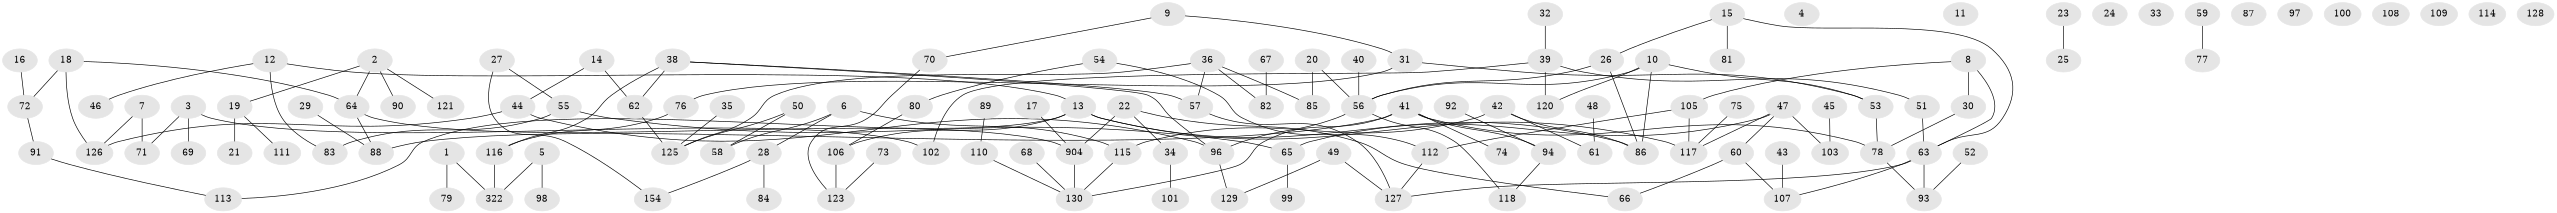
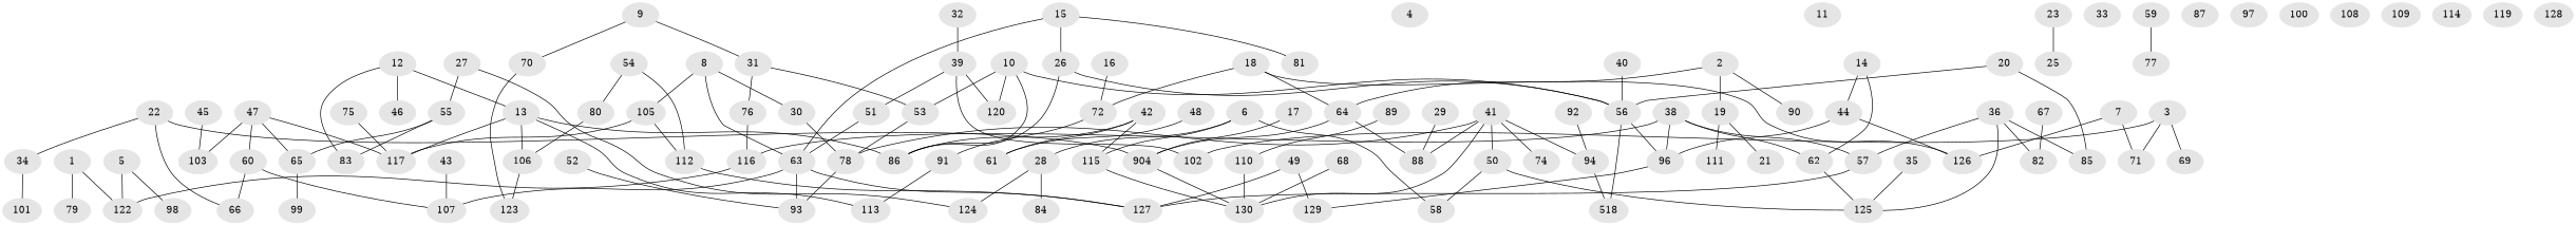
  graph {
    node [color=gray90 style=filled]
    1
    79
-   122 [label=322]
+   122
    2
    19
    64
    90
-   121
    21
    111
    n11 [label=904]
    88
    3
    69
    71
    102
    4
    5
    98
    6
    28
    58
    115
-   124 [label=154]
+   124
    84
    130
    7
    126
    8
    30
    63
    105
    78
    107
    127
    93
    117
    112
    9
    31
    70
    53
    76
    123
    10
    56
    86
    120
    96
-   118
+   118 [label=518]
    11
    12
    13
    46
    83
    106
    113
    14
    44
    62
    125
    15
    26
    81
    16
    72
    91
    17
    18
    20
    85
    22
    34
    66
    101
    23
    25
-   24
    27
    55
    65
    29
    116
    32
    39
    51
    33
    35
    36
    57
    82
    38
    129
    40
    41
    50
    74
    94
    42
    61
    43
    45
    103
    47
    60
    99
    48
    49
    52
    54
    80
    59
    77
    67
    68
-   73
    75
    87
    89
    110
    92
    97
    100
    108
    109
    114
+   119
    128
    1 -- 79
    1 -- 122
    2 -- 19
    2 -- 64
    2 -- 90
-   2 -- 121
    19 -- 21
    19 -- 111
    64 -- n11
    64 -- 88
    n11 -- 130
    3 -- 69
    3 -- 71
    3 -- 102
    5 -- 122
    5 -- 98
    6 -- 28
    6 -- 58
    6 -- 115
    28 -- 124
    28 -- 84
    115 -- 130
    7 -- 71
    7 -- 126
    8 -- 30
    8 -- 63
    8 -- 105
    30 -- 78
    63 -- 107
    63 -- 127
    63 -- 93
    105 -- 117
    105 -- 112
    78 -- 93
    112 -- 127
    9 -- 31
    9 -- 70
    31 -- 53
    31 -- 76
    70 -- 123
    53 -- 78
    76 -- 116
    10 -- 53
    10 -- 56
    10 -- 86
    10 -- 120
    56 -- 96
    56 -- 118
    96 -- 129
    12 -- 13
    12 -- 46
    12 -- 83
    13 -- 117
    13 -- 86
    13 -- 106
    13 -- 113
    106 -- 123
    14 -- 44
    14 -- 62
    44 -- 126
    44 -- 96
    62 -- 125
    15 -- 63
    15 -- 26
    15 -- 81
    26 -- 56
    26 -- 86
    16 -- 72
    72 -- 91
    91 -- 113
    17 -- n11
    18 -- 64
    18 -- 126
    18 -- 72
    20 -- 56
    20 -- 85
    22 -- n11
    22 -- 34
    22 -- 66
    34 -- 101
    23 -- 25
    27 -- 124
    27 -- 55
    55 -- 83
    55 -- 65
    65 -- 99
    29 -- 88
    116 -- 122
    32 -- 39
    39 -- 102
    39 -- 120
    39 -- 51
    51 -- 63
    35 -- 125
    36 -- 125
    36 -- 85
    36 -- 57
    36 -- 82
    57 -- 127
    38 -- 96
    38 -- 62
    38 -- 116
    38 -- 57
    40 -- 56
    41 -- 88
    41 -- 130
    41 -- 78
+   41 -- 50
    41 -- 74
    41 -- 94
    50 -- 58
    50 -- 125
    94 -- 118
    42 -- 115
    42 -- 86
    42 -- 61
    43 -- 107
    45 -- 103
    47 -- 117
    47 -- 65
    47 -- 103
    47 -- 60
    60 -- 107
    60 -- 66
    48 -- 61
    49 -- 127
    49 -- 129
    52 -- 93
    54 -- 112
    54 -- 80
    80 -- 106
    59 -- 77
    67 -- 82
    68 -- 130
-   73 -- 123
    75 -- 117
    89 -- 110
    110 -- 130
    92 -- 94
  }
